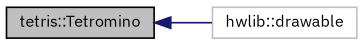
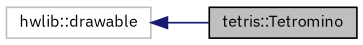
  digraph {
    rankdir=LR
    fontname="IBM Plex Sans"
    node [fontname="IBM Plex Sans" fontsize=10 shape=record style=filled]
    n1 [color=black fillcolor=grey75 fontcolor=black height=0.2 label="tetris::Tetromino" width=0.4]
    n2 [color=grey75 fillcolor=white height=0.2 label="hwlib::drawable" width=0.4]
-   n1 -> n2 [color=midnightblue dir=back fontname="IBM Plex Sans" fontsize=10 labelfontname=Helvetica labelfontsize=10 style=solid]
+   n2 -> n1 [color=midnightblue dir=back fontname="IBM Plex Sans" fontsize=10 labelfontname=Helvetica labelfontsize=10 style=solid]
  }
